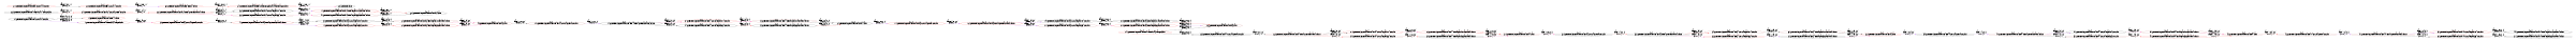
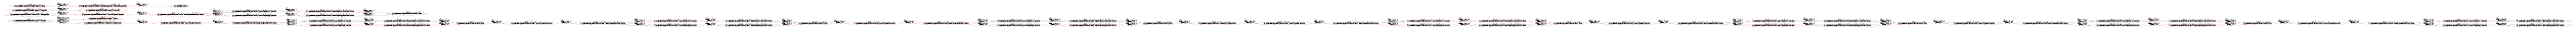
  strict digraph {
    rankdir=LR
    node [color=red type=conv2d]
    edge [color=black style=solid]
    "0 SqueezeNet/Sequential[features]/Conv2d[0]/conv2d_0" [color=black]
    "1 SqueezeNet/Sequential[features]/ReLU[1]/relu__0" [type=relu_]
    "2 SqueezeNet/Sequential[features]/MaxPool2d[2]/max_pool2d_0" [color=brown type=max_pool2d]
    "3 SqueezeNet/Sequential[features]/Fire[3]/Conv2d[squeeze]/conv2d_0"
    "4 SqueezeNet/Sequential[features]/Fire[3]/ReLU[squeeze_activation]/relu__0" [type=relu_]
    "5 SqueezeNet/Sequential[features]/Fire[3]/Conv2d[expand1x1]/conv2d_0" [color=black]
    "7 SqueezeNet/Sequential[features]/Fire[3]/Conv2d[expand3x3]/conv2d_0"
    "6 SqueezeNet/Sequential[features]/Fire[3]/ReLU[expand1x1_activation]/relu__0" [color=brown type=relu_]
    "8 SqueezeNet/Sequential[features]/Fire[3]/ReLU[expand3x3_activation]/relu__0" [type=relu_]
    "9 SqueezeNet/Sequential[features]/Fire[3]/cat_0" [color=brown type=cat]
    "10 SqueezeNet/Sequential[features]/Fire[4]/Conv2d[squeeze]/conv2d_0" [color=brown]
    "11 SqueezeNet/Sequential[features]/Fire[4]/ReLU[squeeze_activation]/relu__0" [color=black type=relu_]
    "12 SqueezeNet/Sequential[features]/Fire[4]/Conv2d[expand1x1]/conv2d_0"
    "14 SqueezeNet/Sequential[features]/Fire[4]/Conv2d[expand3x3]/conv2d_0" [color=black]
    "13 SqueezeNet/Sequential[features]/Fire[4]/ReLU[expand1x1_activation]/relu__0" [color=brown type=relu_]
    "15 SqueezeNet/Sequential[features]/Fire[4]/ReLU[expand3x3_activation]/relu__0" [color=black type=relu_]
    "16 SqueezeNet/Sequential[features]/Fire[4]/cat_0" [color=black type=cat]
    "17 SqueezeNet/Sequential[features]/Fire[5]/Conv2d[squeeze]/conv2d_0"
    "18 SqueezeNet/Sequential[features]/Fire[5]/ReLU[squeeze_activation]/relu__0" [type=relu_]
    "19 SqueezeNet/Sequential[features]/Fire[5]/Conv2d[expand1x1]/conv2d_0" [color=black]
    "21 SqueezeNet/Sequential[features]/Fire[5]/Conv2d[expand3x3]/conv2d_0" [color=brown]
    "20 SqueezeNet/Sequential[features]/Fire[5]/ReLU[expand1x1_activation]/relu__0" [color=black type=relu_]
    "22 SqueezeNet/Sequential[features]/Fire[5]/ReLU[expand3x3_activation]/relu__0" [type=relu_]
    "23 SqueezeNet/Sequential[features]/Fire[5]/cat_0" [color=brown type=cat]
    "24 SqueezeNet/Sequential[features]/MaxPool2d[6]/max_pool2d_0" [type=max_pool2d]
    "25 SqueezeNet/Sequential[features]/Fire[7]/Conv2d[squeeze]/conv2d_0" [color=black]
    "26 SqueezeNet/Sequential[features]/Fire[7]/ReLU[squeeze_activation]/relu__0" [color=brown type=relu_]
    "27 SqueezeNet/Sequential[features]/Fire[7]/Conv2d[expand1x1]/conv2d_0"
    "29 SqueezeNet/Sequential[features]/Fire[7]/Conv2d[expand3x3]/conv2d_0" [color=brown]
    "28 SqueezeNet/Sequential[features]/Fire[7]/ReLU[expand1x1_activation]/relu__0" [type=relu_]
    "30 SqueezeNet/Sequential[features]/Fire[7]/ReLU[expand3x3_activation]/relu__0" [color=black type=relu_]
    "31 SqueezeNet/Sequential[features]/Fire[7]/cat_0" [color=brown type=cat]
    "32 SqueezeNet/Sequential[features]/Fire[8]/Conv2d[squeeze]/conv2d_0" [color=black]
    "33 SqueezeNet/Sequential[features]/Fire[8]/ReLU[squeeze_activation]/relu__0" [color=black type=relu_]
    "34 SqueezeNet/Sequential[features]/Fire[8]/Conv2d[expand1x1]/conv2d_0" [color=brown]
    "36 SqueezeNet/Sequential[features]/Fire[8]/Conv2d[expand3x3]/conv2d_0"
    "35 SqueezeNet/Sequential[features]/Fire[8]/ReLU[expand1x1_activation]/relu__0" [color=brown type=relu_]
    "37 SqueezeNet/Sequential[features]/Fire[8]/ReLU[expand3x3_activation]/relu__0" [color=black type=relu_]
    "38 SqueezeNet/Sequential[features]/Fire[8]/cat_0" [type=cat]
    "39 SqueezeNet/Sequential[features]/Fire[9]/Conv2d[squeeze]/conv2d_0" [color=black]
    "40 SqueezeNet/Sequential[features]/Fire[9]/ReLU[squeeze_activation]/relu__0" [color=brown type=relu_]
    "41 SqueezeNet/Sequential[features]/Fire[9]/Conv2d[expand1x1]/conv2d_0" [color=black]
    "43 SqueezeNet/Sequential[features]/Fire[9]/Conv2d[expand3x3]/conv2d_0" [color=brown]
    "42 SqueezeNet/Sequential[features]/Fire[9]/ReLU[expand1x1_activation]/relu__0" [color=brown type=relu_]
    "44 SqueezeNet/Sequential[features]/Fire[9]/ReLU[expand3x3_activation]/relu__0" [type=relu_]
    "45 SqueezeNet/Sequential[features]/Fire[9]/cat_0" [color=brown type=cat]
    "46 SqueezeNet/Sequential[features]/Fire[10]/Conv2d[squeeze]/conv2d_0" [color=brown]
    "47 SqueezeNet/Sequential[features]/Fire[10]/ReLU[squeeze_activation]/relu__0" [color=brown type=relu_]
    "48 SqueezeNet/Sequential[features]/Fire[10]/Conv2d[expand1x1]/conv2d_0"
    "50 SqueezeNet/Sequential[features]/Fire[10]/Conv2d[expand3x3]/conv2d_0" [color=brown]
    "49 SqueezeNet/Sequential[features]/Fire[10]/ReLU[expand1x1_activation]/relu__0" [color=black type=relu_]
    "51 SqueezeNet/Sequential[features]/Fire[10]/ReLU[expand3x3_activation]/relu__0" [color=black type=relu_]
    "53 SqueezeNet/Sequential[features]/MaxPool2d[11]/max_pool2d_0" [color=black type=max_pool2d]
    "54 SqueezeNet/Sequential[features]/Fire[12]/Conv2d[squeeze]/conv2d_0"
    "55 SqueezeNet/Sequential[features]/Fire[12]/ReLU[squeeze_activation]/relu__0" [type=relu_]
    "56 SqueezeNet/Sequential[features]/Fire[12]/Conv2d[expand1x1]/conv2d_0" [color=black]
    "58 SqueezeNet/Sequential[features]/Fire[12]/Conv2d[expand3x3]/conv2d_0" [color=brown]
    "57 SqueezeNet/Sequential[features]/Fire[12]/ReLU[expand1x1_activation]/relu__0" [type=relu_]
    "59 SqueezeNet/Sequential[features]/Fire[12]/ReLU[expand3x3_activation]/relu__0" [color=brown type=relu_]
    "60 SqueezeNet/Sequential[features]/Fire[12]/cat_0" [color=black type=cat]
    "61 SqueezeNet/Sequential[classifier]/Dropout[0]/dropout_0" [type=dropout]
    "62 SqueezeNet/Sequential[classifier]/Conv2d[1]/conv2d_0"
    "63 SqueezeNet/Sequential[classifier]/ReLU[2]/relu__0" [type=relu_]
    "64 SqueezeNet/Sequential[classifier]/AdaptiveAvgPool2d[3]/adaptive_avg_pool2d_0" [type=adaptive_avg_pool2d]
    "65 SqueezeNet/view_0" [color=black type=view]
    "0 SqueezeNet/Sequential[features]/Conv2d[0]/conv2d_0" -> "1 SqueezeNet/Sequential[features]/ReLU[1]/relu__0" [label="shape:(1, 96, 13, 13)\nports:0 -> 0"]
    "0 SqueezeNet/Sequential[features]/Conv2d[0]/conv2d_0" -> "2 SqueezeNet/Sequential[features]/MaxPool2d[2]/max_pool2d_0" [color=purple label="shape:(1, 96, 13, 13)\nports:0 -> 0"]
    "2 SqueezeNet/Sequential[features]/MaxPool2d[2]/max_pool2d_0" -> "3 SqueezeNet/Sequential[features]/Fire[3]/Conv2d[squeeze]/conv2d_0" [color=deeppink label="shape:(1, 96, 6, 6)\nports:0 -> 0"]
    "3 SqueezeNet/Sequential[features]/Fire[3]/Conv2d[squeeze]/conv2d_0" -> "4 SqueezeNet/Sequential[features]/Fire[3]/ReLU[squeeze_activation]/relu__0" [label="shape:(1, 16, 6, 6)\nports:0 -> 0"]
    "4 SqueezeNet/Sequential[features]/Fire[3]/ReLU[squeeze_activation]/relu__0" -> "5 SqueezeNet/Sequential[features]/Fire[3]/Conv2d[expand1x1]/conv2d_0" [label="shape:(1, 16, 6, 6)\nports:0 -> 0"]
    "4 SqueezeNet/Sequential[features]/Fire[3]/ReLU[squeeze_activation]/relu__0" -> "7 SqueezeNet/Sequential[features]/Fire[3]/Conv2d[expand3x3]/conv2d_0" [color=purple label="shape:(1, 16, 6, 6)\nports:0 -> 0"]
    "5 SqueezeNet/Sequential[features]/Fire[3]/Conv2d[expand1x1]/conv2d_0" -> "6 SqueezeNet/Sequential[features]/Fire[3]/ReLU[expand1x1_activation]/relu__0" [label="shape:(1, 64, 6, 6)\nports:0 -> 0"]
    "7 SqueezeNet/Sequential[features]/Fire[3]/Conv2d[expand3x3]/conv2d_0" -> "8 SqueezeNet/Sequential[features]/Fire[3]/ReLU[expand3x3_activation]/relu__0" [color=red label="shape:(1, 64, 6, 6)\nports:0 -> 0"]
    "6 SqueezeNet/Sequential[features]/Fire[3]/ReLU[expand1x1_activation]/relu__0" -> "9 SqueezeNet/Sequential[features]/Fire[3]/cat_0" [color=deeppink label="shape:(1, 64, 6, 6)\nports:0 -> 0"]
    "8 SqueezeNet/Sequential[features]/Fire[3]/ReLU[expand3x3_activation]/relu__0" -> "9 SqueezeNet/Sequential[features]/Fire[3]/cat_0" [color=deeppink label="shape:(1, 64, 6, 6)\nports:0 -> 1"]
    "9 SqueezeNet/Sequential[features]/Fire[3]/cat_0" -> "10 SqueezeNet/Sequential[features]/Fire[4]/Conv2d[squeeze]/conv2d_0" [label="shape:(1, 128, 6, 6)\nports:0 -> 0"]
    "10 SqueezeNet/Sequential[features]/Fire[4]/Conv2d[squeeze]/conv2d_0" -> "11 SqueezeNet/Sequential[features]/Fire[4]/ReLU[squeeze_activation]/relu__0" [color=purple label="shape:(1, 16, 6, 6)\nports:0 -> 0"]
    "11 SqueezeNet/Sequential[features]/Fire[4]/ReLU[squeeze_activation]/relu__0" -> "12 SqueezeNet/Sequential[features]/Fire[4]/Conv2d[expand1x1]/conv2d_0" [color=deeppink label="shape:(1, 16, 6, 6)\nports:0 -> 0"]
    "11 SqueezeNet/Sequential[features]/Fire[4]/ReLU[squeeze_activation]/relu__0" -> "14 SqueezeNet/Sequential[features]/Fire[4]/Conv2d[expand3x3]/conv2d_0" [label="shape:(1, 16, 6, 6)\nports:0 -> 0"]
    "12 SqueezeNet/Sequential[features]/Fire[4]/Conv2d[expand1x1]/conv2d_0" -> "13 SqueezeNet/Sequential[features]/Fire[4]/ReLU[expand1x1_activation]/relu__0" [color=deeppink label="shape:(1, 64, 6, 6)\nports:0 -> 0"]
    "14 SqueezeNet/Sequential[features]/Fire[4]/Conv2d[expand3x3]/conv2d_0" -> "15 SqueezeNet/Sequential[features]/Fire[4]/ReLU[expand3x3_activation]/relu__0" [color=red label="shape:(1, 64, 6, 6)\nports:0 -> 0"]
    "13 SqueezeNet/Sequential[features]/Fire[4]/ReLU[expand1x1_activation]/relu__0" -> "16 SqueezeNet/Sequential[features]/Fire[4]/cat_0" [label="shape:(1, 64, 6, 6)\nports:0 -> 0"]
    "15 SqueezeNet/Sequential[features]/Fire[4]/ReLU[expand3x3_activation]/relu__0" -> "16 SqueezeNet/Sequential[features]/Fire[4]/cat_0" [color=red label="shape:(1, 64, 6, 6)\nports:0 -> 1"]
    "16 SqueezeNet/Sequential[features]/Fire[4]/cat_0" -> "17 SqueezeNet/Sequential[features]/Fire[5]/Conv2d[squeeze]/conv2d_0" [color=purple label="shape:(1, 128, 6, 6)\nports:0 -> 0"]
    "17 SqueezeNet/Sequential[features]/Fire[5]/Conv2d[squeeze]/conv2d_0" -> "18 SqueezeNet/Sequential[features]/Fire[5]/ReLU[squeeze_activation]/relu__0" [color=purple label="shape:(1, 32, 6, 6)\nports:0 -> 0"]
    "18 SqueezeNet/Sequential[features]/Fire[5]/ReLU[squeeze_activation]/relu__0" -> "19 SqueezeNet/Sequential[features]/Fire[5]/Conv2d[expand1x1]/conv2d_0" [color=purple label="shape:(1, 32, 6, 6)\nports:0 -> 0"]
    "18 SqueezeNet/Sequential[features]/Fire[5]/ReLU[squeeze_activation]/relu__0" -> "21 SqueezeNet/Sequential[features]/Fire[5]/Conv2d[expand3x3]/conv2d_0" [color=purple label="shape:(1, 32, 6, 6)\nports:0 -> 0"]
    "19 SqueezeNet/Sequential[features]/Fire[5]/Conv2d[expand1x1]/conv2d_0" -> "20 SqueezeNet/Sequential[features]/Fire[5]/ReLU[expand1x1_activation]/relu__0" [label="shape:(1, 128, 6, 6)\nports:0 -> 0"]
    "21 SqueezeNet/Sequential[features]/Fire[5]/Conv2d[expand3x3]/conv2d_0" -> "22 SqueezeNet/Sequential[features]/Fire[5]/ReLU[expand3x3_activation]/relu__0" [color=deeppink label="shape:(1, 128, 6, 6)\nports:0 -> 0"]
    "20 SqueezeNet/Sequential[features]/Fire[5]/ReLU[expand1x1_activation]/relu__0" -> "23 SqueezeNet/Sequential[features]/Fire[5]/cat_0" [color=red label="shape:(1, 128, 6, 6)\nports:0 -> 0"]
    "22 SqueezeNet/Sequential[features]/Fire[5]/ReLU[expand3x3_activation]/relu__0" -> "23 SqueezeNet/Sequential[features]/Fire[5]/cat_0" [color=purple label="shape:(1, 128, 6, 6)\nports:0 -> 1"]
-   "24 SqueezeNet/Sequential[features]/MaxPool2d[6]/max_pool2d_0" -> "23 SqueezeNet/Sequential[features]/Fire[5]/cat_0" [label="shape:(1, 256, 6, 6)\nports:0 -> 0"]
+   "23 SqueezeNet/Sequential[features]/Fire[5]/cat_0" -> "24 SqueezeNet/Sequential[features]/MaxPool2d[6]/max_pool2d_0" [label="shape:(1, 256, 6, 6)\nports:0 -> 0"]
    "24 SqueezeNet/Sequential[features]/MaxPool2d[6]/max_pool2d_0" -> "25 SqueezeNet/Sequential[features]/Fire[7]/Conv2d[squeeze]/conv2d_0" [label="shape:(1, 256, 3, 3)\nports:0 -> 0"]
    "25 SqueezeNet/Sequential[features]/Fire[7]/Conv2d[squeeze]/conv2d_0" -> "26 SqueezeNet/Sequential[features]/Fire[7]/ReLU[squeeze_activation]/relu__0" [label="shape:(1, 32, 3, 3)\nports:0 -> 0"]
    "26 SqueezeNet/Sequential[features]/Fire[7]/ReLU[squeeze_activation]/relu__0" -> "27 SqueezeNet/Sequential[features]/Fire[7]/Conv2d[expand1x1]/conv2d_0" [label="shape:(1, 32, 3, 3)\nports:0 -> 0"]
    "26 SqueezeNet/Sequential[features]/Fire[7]/ReLU[squeeze_activation]/relu__0" -> "29 SqueezeNet/Sequential[features]/Fire[7]/Conv2d[expand3x3]/conv2d_0" [color=red label="shape:(1, 32, 3, 3)\nports:0 -> 0"]
    "27 SqueezeNet/Sequential[features]/Fire[7]/Conv2d[expand1x1]/conv2d_0" -> "28 SqueezeNet/Sequential[features]/Fire[7]/ReLU[expand1x1_activation]/relu__0" [color=deeppink label="shape:(1, 128, 3, 3)\nports:0 -> 0"]
    "29 SqueezeNet/Sequential[features]/Fire[7]/Conv2d[expand3x3]/conv2d_0" -> "30 SqueezeNet/Sequential[features]/Fire[7]/ReLU[expand3x3_activation]/relu__0" [color=red label="shape:(1, 128, 3, 3)\nports:0 -> 0"]
    "28 SqueezeNet/Sequential[features]/Fire[7]/ReLU[expand1x1_activation]/relu__0" -> "31 SqueezeNet/Sequential[features]/Fire[7]/cat_0" [color=red label="shape:(1, 128, 3, 3)\nports:0 -> 0"]
    "30 SqueezeNet/Sequential[features]/Fire[7]/ReLU[expand3x3_activation]/relu__0" -> "31 SqueezeNet/Sequential[features]/Fire[7]/cat_0" [color=deeppink label="shape:(1, 128, 3, 3)\nports:0 -> 1"]
    "31 SqueezeNet/Sequential[features]/Fire[7]/cat_0" -> "32 SqueezeNet/Sequential[features]/Fire[8]/Conv2d[squeeze]/conv2d_0" [color=deeppink label="shape:(1, 256, 3, 3)\nports:0 -> 0"]
    "32 SqueezeNet/Sequential[features]/Fire[8]/Conv2d[squeeze]/conv2d_0" -> "33 SqueezeNet/Sequential[features]/Fire[8]/ReLU[squeeze_activation]/relu__0" [color=red label="shape:(1, 48, 3, 3)\nports:0 -> 0"]
    "33 SqueezeNet/Sequential[features]/Fire[8]/ReLU[squeeze_activation]/relu__0" -> "34 SqueezeNet/Sequential[features]/Fire[8]/Conv2d[expand1x1]/conv2d_0" [color=red label="shape:(1, 48, 3, 3)\nports:0 -> 0"]
    "33 SqueezeNet/Sequential[features]/Fire[8]/ReLU[squeeze_activation]/relu__0" -> "36 SqueezeNet/Sequential[features]/Fire[8]/Conv2d[expand3x3]/conv2d_0" [color=deeppink label="shape:(1, 48, 3, 3)\nports:0 -> 0"]
    "34 SqueezeNet/Sequential[features]/Fire[8]/Conv2d[expand1x1]/conv2d_0" -> "35 SqueezeNet/Sequential[features]/Fire[8]/ReLU[expand1x1_activation]/relu__0" [label="shape:(1, 192, 3, 3)\nports:0 -> 0"]
    "36 SqueezeNet/Sequential[features]/Fire[8]/Conv2d[expand3x3]/conv2d_0" -> "37 SqueezeNet/Sequential[features]/Fire[8]/ReLU[expand3x3_activation]/relu__0" [color=purple label="shape:(1, 192, 3, 3)\nports:0 -> 0"]
    "35 SqueezeNet/Sequential[features]/Fire[8]/ReLU[expand1x1_activation]/relu__0" -> "38 SqueezeNet/Sequential[features]/Fire[8]/cat_0" [label="shape:(1, 192, 3, 3)\nports:0 -> 0"]
    "37 SqueezeNet/Sequential[features]/Fire[8]/ReLU[expand3x3_activation]/relu__0" -> "38 SqueezeNet/Sequential[features]/Fire[8]/cat_0" [color=deeppink label="shape:(1, 192, 3, 3)\nports:0 -> 1"]
    "38 SqueezeNet/Sequential[features]/Fire[8]/cat_0" -> "39 SqueezeNet/Sequential[features]/Fire[9]/Conv2d[squeeze]/conv2d_0" [color=purple label="shape:(1, 384, 3, 3)\nports:0 -> 0"]
    "39 SqueezeNet/Sequential[features]/Fire[9]/Conv2d[squeeze]/conv2d_0" -> "40 SqueezeNet/Sequential[features]/Fire[9]/ReLU[squeeze_activation]/relu__0" [color=purple label="shape:(1, 48, 3, 3)\nports:0 -> 0"]
    "40 SqueezeNet/Sequential[features]/Fire[9]/ReLU[squeeze_activation]/relu__0" -> "41 SqueezeNet/Sequential[features]/Fire[9]/Conv2d[expand1x1]/conv2d_0" [color=purple label="shape:(1, 48, 3, 3)\nports:0 -> 0"]
    "40 SqueezeNet/Sequential[features]/Fire[9]/ReLU[squeeze_activation]/relu__0" -> "43 SqueezeNet/Sequential[features]/Fire[9]/Conv2d[expand3x3]/conv2d_0" [label="shape:(1, 48, 3, 3)\nports:0 -> 0"]
    "41 SqueezeNet/Sequential[features]/Fire[9]/Conv2d[expand1x1]/conv2d_0" -> "42 SqueezeNet/Sequential[features]/Fire[9]/ReLU[expand1x1_activation]/relu__0" [color=deeppink label="shape:(1, 192, 3, 3)\nports:0 -> 0"]
    "43 SqueezeNet/Sequential[features]/Fire[9]/Conv2d[expand3x3]/conv2d_0" -> "44 SqueezeNet/Sequential[features]/Fire[9]/ReLU[expand3x3_activation]/relu__0" [color=red label="shape:(1, 192, 3, 3)\nports:0 -> 0"]
    "42 SqueezeNet/Sequential[features]/Fire[9]/ReLU[expand1x1_activation]/relu__0" -> "45 SqueezeNet/Sequential[features]/Fire[9]/cat_0" [color=deeppink label="shape:(1, 192, 3, 3)\nports:0 -> 0"]
    "44 SqueezeNet/Sequential[features]/Fire[9]/ReLU[expand3x3_activation]/relu__0" -> "45 SqueezeNet/Sequential[features]/Fire[9]/cat_0" [color=red label="shape:(1, 192, 3, 3)\nports:0 -> 1"]
    "45 SqueezeNet/Sequential[features]/Fire[9]/cat_0" -> "46 SqueezeNet/Sequential[features]/Fire[10]/Conv2d[squeeze]/conv2d_0" [color=red label="shape:(1, 384, 3, 3)\nports:0 -> 0"]
    "46 SqueezeNet/Sequential[features]/Fire[10]/Conv2d[squeeze]/conv2d_0" -> "47 SqueezeNet/Sequential[features]/Fire[10]/ReLU[squeeze_activation]/relu__0" [color=purple label="shape:(1, 64, 3, 3)\nports:0 -> 0"]
    "47 SqueezeNet/Sequential[features]/Fire[10]/ReLU[squeeze_activation]/relu__0" -> "48 SqueezeNet/Sequential[features]/Fire[10]/Conv2d[expand1x1]/conv2d_0" [color=purple label="shape:(1, 64, 3, 3)\nports:0 -> 0"]
    "47 SqueezeNet/Sequential[features]/Fire[10]/ReLU[squeeze_activation]/relu__0" -> "50 SqueezeNet/Sequential[features]/Fire[10]/Conv2d[expand3x3]/conv2d_0" [label="shape:(1, 64, 3, 3)\nports:0 -> 0"]
    "48 SqueezeNet/Sequential[features]/Fire[10]/Conv2d[expand1x1]/conv2d_0" -> "49 SqueezeNet/Sequential[features]/Fire[10]/ReLU[expand1x1_activation]/relu__0" [label="shape:(1, 256, 3, 3)\nports:0 -> 0"]
    "50 SqueezeNet/Sequential[features]/Fire[10]/Conv2d[expand3x3]/conv2d_0" -> "51 SqueezeNet/Sequential[features]/Fire[10]/ReLU[expand3x3_activation]/relu__0" [label="shape:(1, 256, 3, 3)\nports:0 -> 0"]
    "53 SqueezeNet/Sequential[features]/MaxPool2d[11]/max_pool2d_0" -> "54 SqueezeNet/Sequential[features]/Fire[12]/Conv2d[squeeze]/conv2d_0" [color=red label="shape:(1, 512, 1, 1)\nports:0 -> 0"]
    "54 SqueezeNet/Sequential[features]/Fire[12]/Conv2d[squeeze]/conv2d_0" -> "55 SqueezeNet/Sequential[features]/Fire[12]/ReLU[squeeze_activation]/relu__0" [color=red label="shape:(1, 64, 1, 1)\nports:0 -> 0"]
    "55 SqueezeNet/Sequential[features]/Fire[12]/ReLU[squeeze_activation]/relu__0" -> "56 SqueezeNet/Sequential[features]/Fire[12]/Conv2d[expand1x1]/conv2d_0" [label="shape:(1, 64, 1, 1)\nports:0 -> 0"]
    "55 SqueezeNet/Sequential[features]/Fire[12]/ReLU[squeeze_activation]/relu__0" -> "58 SqueezeNet/Sequential[features]/Fire[12]/Conv2d[expand3x3]/conv2d_0" [color=deeppink label="shape:(1, 64, 1, 1)\nports:0 -> 0"]
    "56 SqueezeNet/Sequential[features]/Fire[12]/Conv2d[expand1x1]/conv2d_0" -> "57 SqueezeNet/Sequential[features]/Fire[12]/ReLU[expand1x1_activation]/relu__0" [color=purple label="shape:(1, 256, 1, 1)\nports:0 -> 0"]
    "58 SqueezeNet/Sequential[features]/Fire[12]/Conv2d[expand3x3]/conv2d_0" -> "59 SqueezeNet/Sequential[features]/Fire[12]/ReLU[expand3x3_activation]/relu__0" [color=deeppink label="shape:(1, 256, 1, 1)\nports:0 -> 0"]
    "57 SqueezeNet/Sequential[features]/Fire[12]/ReLU[expand1x1_activation]/relu__0" -> "60 SqueezeNet/Sequential[features]/Fire[12]/cat_0" [color=red label="shape:(1, 256, 1, 1)\nports:0 -> 0"]
    "59 SqueezeNet/Sequential[features]/Fire[12]/ReLU[expand3x3_activation]/relu__0" -> "60 SqueezeNet/Sequential[features]/Fire[12]/cat_0" [label="shape:(1, 256, 1, 1)\nports:0 -> 1"]
    "61 SqueezeNet/Sequential[classifier]/Dropout[0]/dropout_0" -> "62 SqueezeNet/Sequential[classifier]/Conv2d[1]/conv2d_0" [label="shape:(1, 512, 1, 1)\nports:0 -> 0"]
-   "62 SqueezeNet/Sequential[classifier]/Conv2d[1]/conv2d_0" -> "63 SqueezeNet/Sequential[classifier]/ReLU[2]/relu__0" [color=purple label="shape:(1, 1000, 1, 1)\nports:0 -> 0"]
    "63 SqueezeNet/Sequential[classifier]/ReLU[2]/relu__0" -> "64 SqueezeNet/Sequential[classifier]/AdaptiveAvgPool2d[3]/adaptive_avg_pool2d_0" [color=red label="shape:(1, 1000, 1, 1)\nports:0 -> 0"]
    "64 SqueezeNet/Sequential[classifier]/AdaptiveAvgPool2d[3]/adaptive_avg_pool2d_0" -> "65 SqueezeNet/view_0" [color=deeppink label="shape:(1, 1000, 1, 1)\nports:0 -> 0"]
  }
